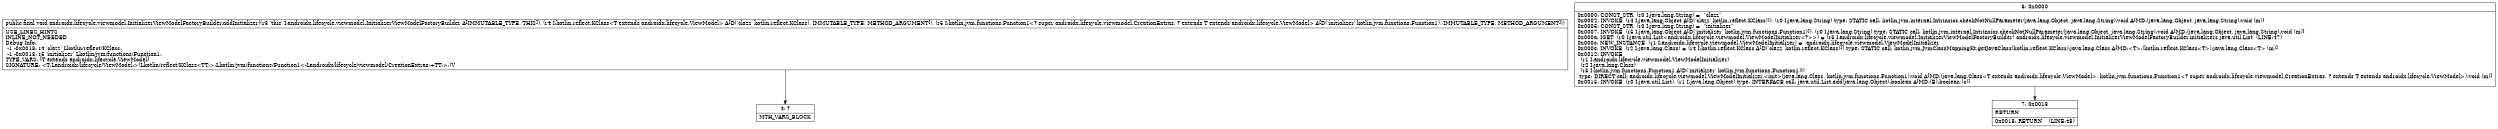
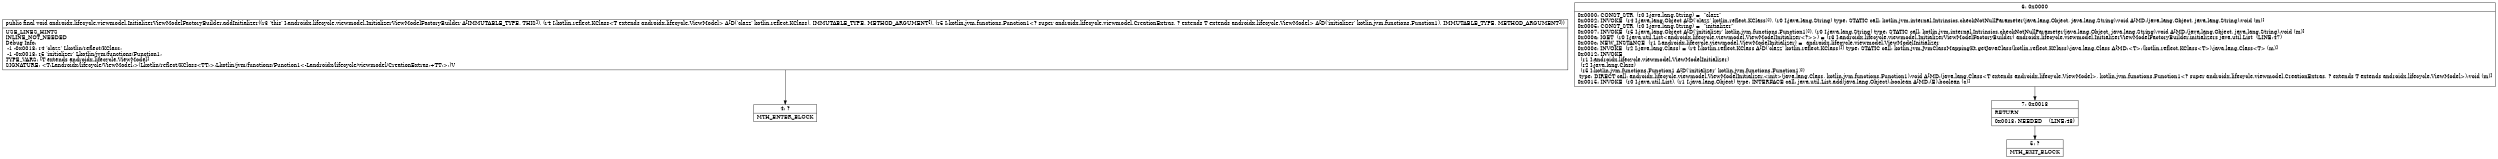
  digraph {
    node [shape=record]
-   n1 [label="{4\:\ ?|MTH_VARS_BLOCK\l}"]
+   n1 [label="{4\:\ ?|MTH_ENTER_BLOCK\l}"]
    n2 [label="{6\:\ 0x0000|0x0000: CONST_STR  (r0 I:java.lang.String) =  \"clazz\" \l0x0002: INVOKE  (r4 I:java.lang.Object A[D('clazz' kotlin.reflect.KClass)]), (r0 I:java.lang.String) type: STATIC call: kotlin.jvm.internal.Intrinsics.checkNotNullParameter(java.lang.Object, java.lang.String):void A[MD:(java.lang.Object, java.lang.String):void (m)]\l0x0005: CONST_STR  (r0 I:java.lang.String) =  \"initializer\" \l0x0007: INVOKE  (r5 I:java.lang.Object A[D('initializer' kotlin.jvm.functions.Function1)]), (r0 I:java.lang.String) type: STATIC call: kotlin.jvm.internal.Intrinsics.checkNotNullParameter(java.lang.Object, java.lang.String):void A[MD:(java.lang.Object, java.lang.String):void (m)]\l0x000a: IGET  (r0 I:java.util.List\<androidx.lifecycle.viewmodel.ViewModelInitializer\<?\>\>) = (r3 I:androidx.lifecycle.viewmodel.InitializerViewModelFactoryBuilder) androidx.lifecycle.viewmodel.InitializerViewModelFactoryBuilder.initializers java.util.List  (LINE:47)\l0x000c: NEW_INSTANCE  (r1 I:androidx.lifecycle.viewmodel.ViewModelInitializer) =  androidx.lifecycle.viewmodel.ViewModelInitializer \l0x000e: INVOKE  (r2 I:java.lang.Class) = (r4 I:kotlin.reflect.KClass A[D('clazz' kotlin.reflect.KClass)]) type: STATIC call: kotlin.jvm.JvmClassMappingKt.getJavaClass(kotlin.reflect.KClass):java.lang.Class A[MD:\<T\>:(kotlin.reflect.KClass\<T\>):java.lang.Class\<T\> (m)]\l0x0012: INVOKE  \l  (r1 I:androidx.lifecycle.viewmodel.ViewModelInitializer)\l  (r2 I:java.lang.Class)\l  (r5 I:kotlin.jvm.functions.Function1 A[D('initializer' kotlin.jvm.functions.Function1)])\l type: DIRECT call: androidx.lifecycle.viewmodel.ViewModelInitializer.\<init\>(java.lang.Class, kotlin.jvm.functions.Function1):void A[MD:(java.lang.Class\<T extends androidx.lifecycle.ViewModel\>, kotlin.jvm.functions.Function1\<? super androidx.lifecycle.viewmodel.CreationExtras, ? extends T extends androidx.lifecycle.ViewModel\>):void (m)]\l0x0015: INVOKE  (r0 I:java.util.List), (r1 I:java.lang.Object) type: INTERFACE call: java.util.List.add(java.lang.Object):boolean A[MD:(E):boolean (c)]\l}"]
-   n3 [label="{7\:\ 0x0018|RETURN\l|0x0018: RETURN    (LINE:48)\l}"]
+   n3 [label="{7\:\ 0x0018|RETURN\l|0x0018: NEEDED    (LINE:48)\l}"]
+   n4 [label="{5\:\ ?|MTH_EXIT_BLOCK\l}"]
    n5 [label="{public final void androidx.lifecycle.viewmodel.InitializerViewModelFactoryBuilder.addInitializer((r3 'this' I:androidx.lifecycle.viewmodel.InitializerViewModelFactoryBuilder A[IMMUTABLE_TYPE, THIS]), (r4 I:kotlin.reflect.KClass\<T extends androidx.lifecycle.ViewModel\> A[D('clazz' kotlin.reflect.KClass), IMMUTABLE_TYPE, METHOD_ARGUMENT]), (r5 I:kotlin.jvm.functions.Function1\<? super androidx.lifecycle.viewmodel.CreationExtras, ? extends T extends androidx.lifecycle.ViewModel\> A[D('initializer' kotlin.jvm.functions.Function1), IMMUTABLE_TYPE, METHOD_ARGUMENT]))  | USE_LINES_HINTS\lINLINE_NOT_NEEDED\lDebug Info:\l  \-1 \-0x0018: r4 'clazz' Lkotlin\/reflect\/KClass;\l  \-1 \-0x0018: r5 'initializer' Lkotlin\/jvm\/functions\/Function1;\lTYPE_VARS: [T extends androidx.lifecycle.ViewModel]\lSIGNATURE: \<T:Landroidx\/lifecycle\/ViewModel;\>(Lkotlin\/reflect\/KClass\<TT;\>;Lkotlin\/jvm\/functions\/Function1\<\-Landroidx\/lifecycle\/viewmodel\/CreationExtras;+TT;\>;)V\l}"]
    n2 -> n3
+   n3 -> n4
    n5 -> n1
  }
